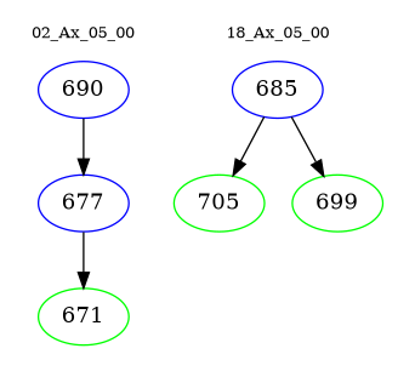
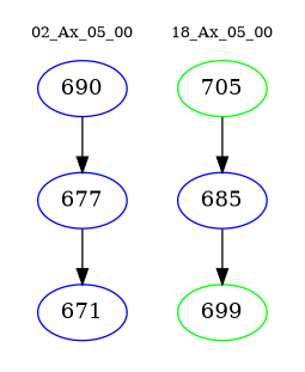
  digraph {
    node [color=blue]
    edge [color=black]
    n1 [label=690]
    n2 [label=677]
-   n3 [color=green label=671]
+   n3 [label=671]
    n4 [color=green label=705]
    n5 [label=685]
    n6 [color=green label=699]
    subgraph cluster_1 {
      color=white
      fontsize=10
      label="02_Ax_05_00"
      n1
      n2
      n3
    }
    subgraph cluster_2 {
      color=white
      fontsize=10
      label="18_Ax_05_00"
      n4
      n5
      n6
    }
    n1 -> n2
    n2 -> n3
-   n5 -> n4
+   n4 -> n5
    n5 -> n6
  }
